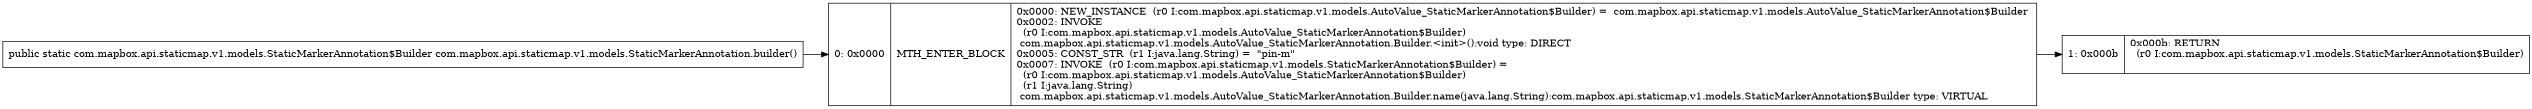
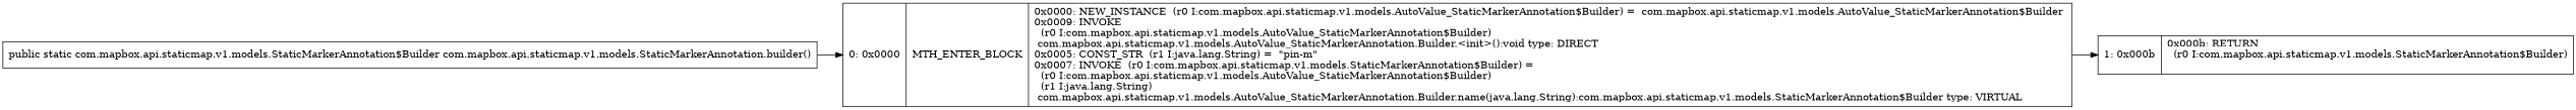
  digraph {
    rankdir=LR
    node [shape=record]
-   n1 [label="{0\:\ 0x0000|MTH_ENTER_BLOCK\l|0x0000: NEW_INSTANCE  (r0 I:com.mapbox.api.staticmap.v1.models.AutoValue_StaticMarkerAnnotation$Builder) =  com.mapbox.api.staticmap.v1.models.AutoValue_StaticMarkerAnnotation$Builder \l0x0002: INVOKE  \l  (r0 I:com.mapbox.api.staticmap.v1.models.AutoValue_StaticMarkerAnnotation$Builder)\l com.mapbox.api.staticmap.v1.models.AutoValue_StaticMarkerAnnotation.Builder.\<init\>():void type: DIRECT \l0x0005: CONST_STR  (r1 I:java.lang.String) =  \"pin\-m\" \l0x0007: INVOKE  (r0 I:com.mapbox.api.staticmap.v1.models.StaticMarkerAnnotation$Builder) = \l  (r0 I:com.mapbox.api.staticmap.v1.models.AutoValue_StaticMarkerAnnotation$Builder)\l  (r1 I:java.lang.String)\l com.mapbox.api.staticmap.v1.models.AutoValue_StaticMarkerAnnotation.Builder.name(java.lang.String):com.mapbox.api.staticmap.v1.models.StaticMarkerAnnotation$Builder type: VIRTUAL \l}"]
+   n1 [label="{0\:\ 0x0000|MTH_ENTER_BLOCK\l|0x0000: NEW_INSTANCE  (r0 I:com.mapbox.api.staticmap.v1.models.AutoValue_StaticMarkerAnnotation$Builder) =  com.mapbox.api.staticmap.v1.models.AutoValue_StaticMarkerAnnotation$Builder \l0x0009: INVOKE  \l  (r0 I:com.mapbox.api.staticmap.v1.models.AutoValue_StaticMarkerAnnotation$Builder)\l com.mapbox.api.staticmap.v1.models.AutoValue_StaticMarkerAnnotation.Builder.\<init\>():void type: DIRECT \l0x0005: CONST_STR  (r1 I:java.lang.String) =  \"pin\-m\" \l0x0007: INVOKE  (r0 I:com.mapbox.api.staticmap.v1.models.StaticMarkerAnnotation$Builder) = \l  (r0 I:com.mapbox.api.staticmap.v1.models.AutoValue_StaticMarkerAnnotation$Builder)\l  (r1 I:java.lang.String)\l com.mapbox.api.staticmap.v1.models.AutoValue_StaticMarkerAnnotation.Builder.name(java.lang.String):com.mapbox.api.staticmap.v1.models.StaticMarkerAnnotation$Builder type: VIRTUAL \l}"]
    n2 [label="{1\:\ 0x000b|0x000b: RETURN  \l  (r0 I:com.mapbox.api.staticmap.v1.models.StaticMarkerAnnotation$Builder)\l \l}"]
    n3 [label="{public static com.mapbox.api.staticmap.v1.models.StaticMarkerAnnotation$Builder com.mapbox.api.staticmap.v1.models.StaticMarkerAnnotation.builder() }"]
    n1 -> n2
    n3 -> n1
  }
